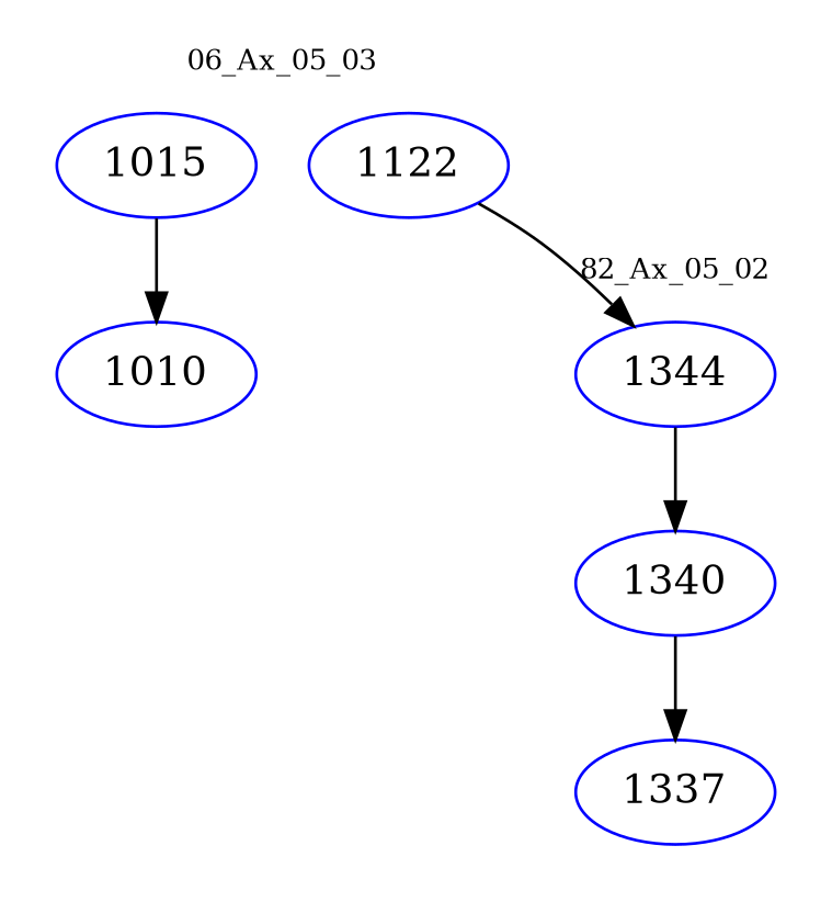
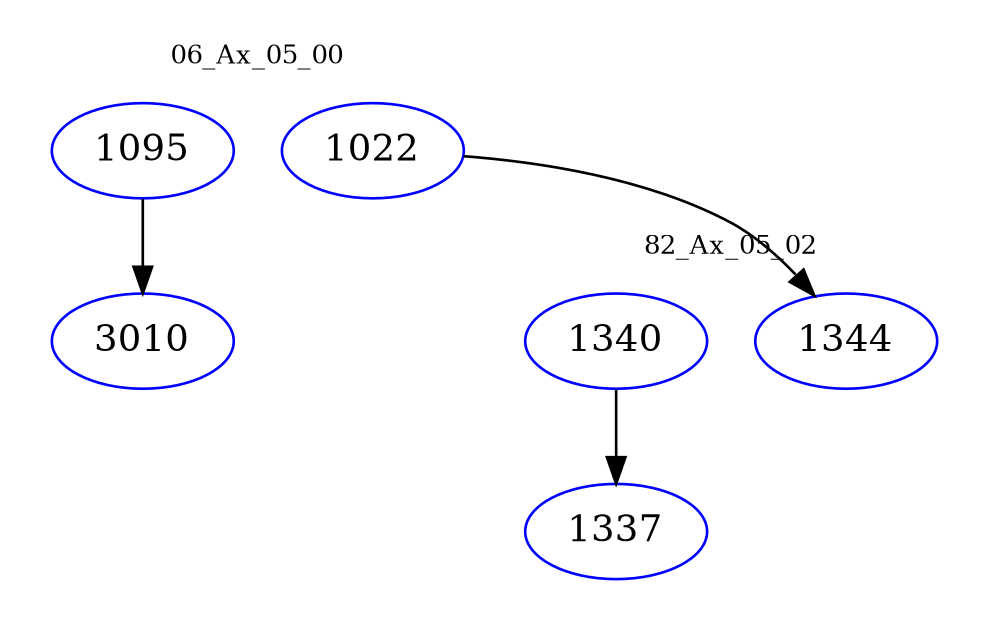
  digraph {
    node [color=blue]
    edge [color=black]
    n1 [label=1344]
    n2 [label=1340]
    n3 [label=1337]
-   n4 [label=1122]
-   n5 [label=1015]
-   n6 [label=1010]
+   n4 [label=1022]
+   n5 [label=1095]
+   n6 [label=3010]
    subgraph cluster_1 {
      color=white
      fontsize=10
      label="82_Ax_05_02"
      n1
      n2
      n3
    }
    subgraph cluster_2 {
      color=white
      fontsize=10
-     label="06_Ax_05_03"
+     label="06_Ax_05_00"
      n4
      n5
      n6
    }
-   n1 -> n2
    n2 -> n3
    n4 -> n1
    n5 -> n6
  }
